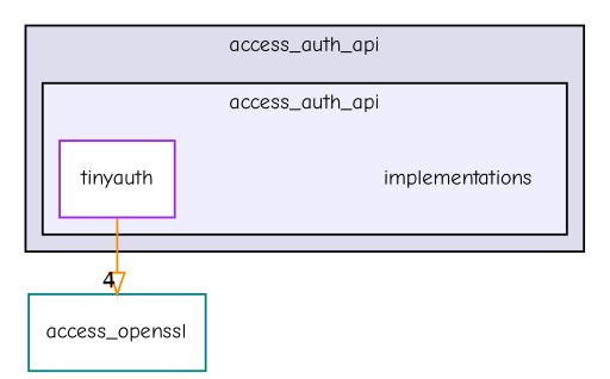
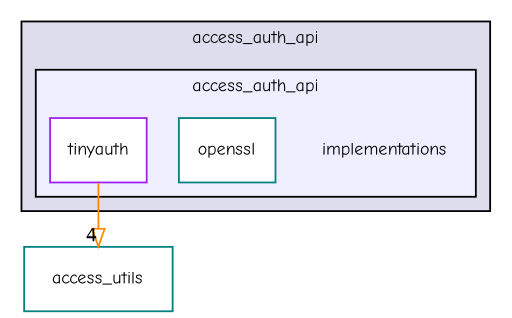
  digraph {
    compound=true
    fontname="Comic Neue"
    node [fontname="Comic Neue" fontsize=10 shape=box color=teal fillcolor=white style=filled]
    n1 [label=implementations shape=plaintext fillcolor="" style=""]
+   n2 [label=openssl]
    n3 [color=purple label=tinyauth]
-   n4 [label=access_openssl]
+   n4 [label=access_utils]
    subgraph cluster_1 {
      bgcolor="#ddddee"
      fontsize=10
      label=access_auth_api
      pencolor=black
      subgraph cluster_2 {
        bgcolor="#eeeeff"
        fontsize=10
        pencolor=black
        n1
+       n2
        n3
      }
    }
    n3 -> n4 [headlabel=4 labeldistance=1.5 labelfontname=Helvetica labelfontsize=10 color=darkorange arrowhead=onormal fontname="Comic Neue"]
  }
